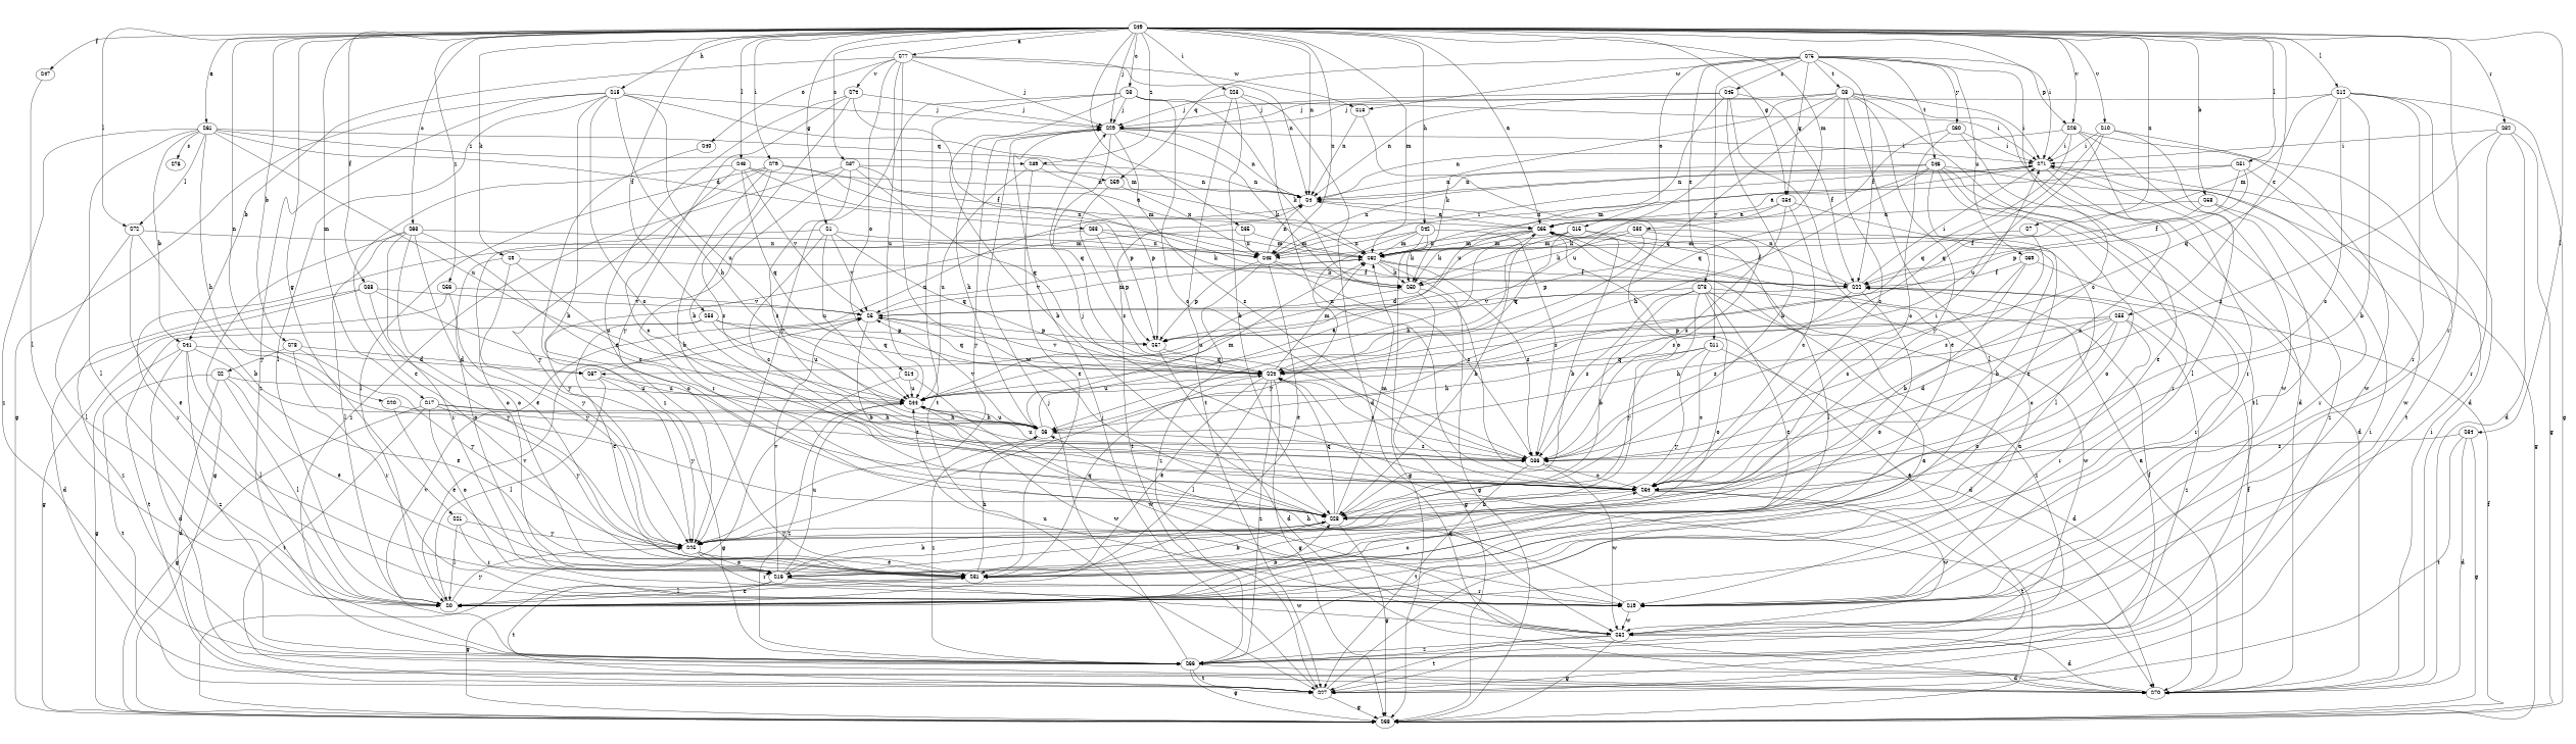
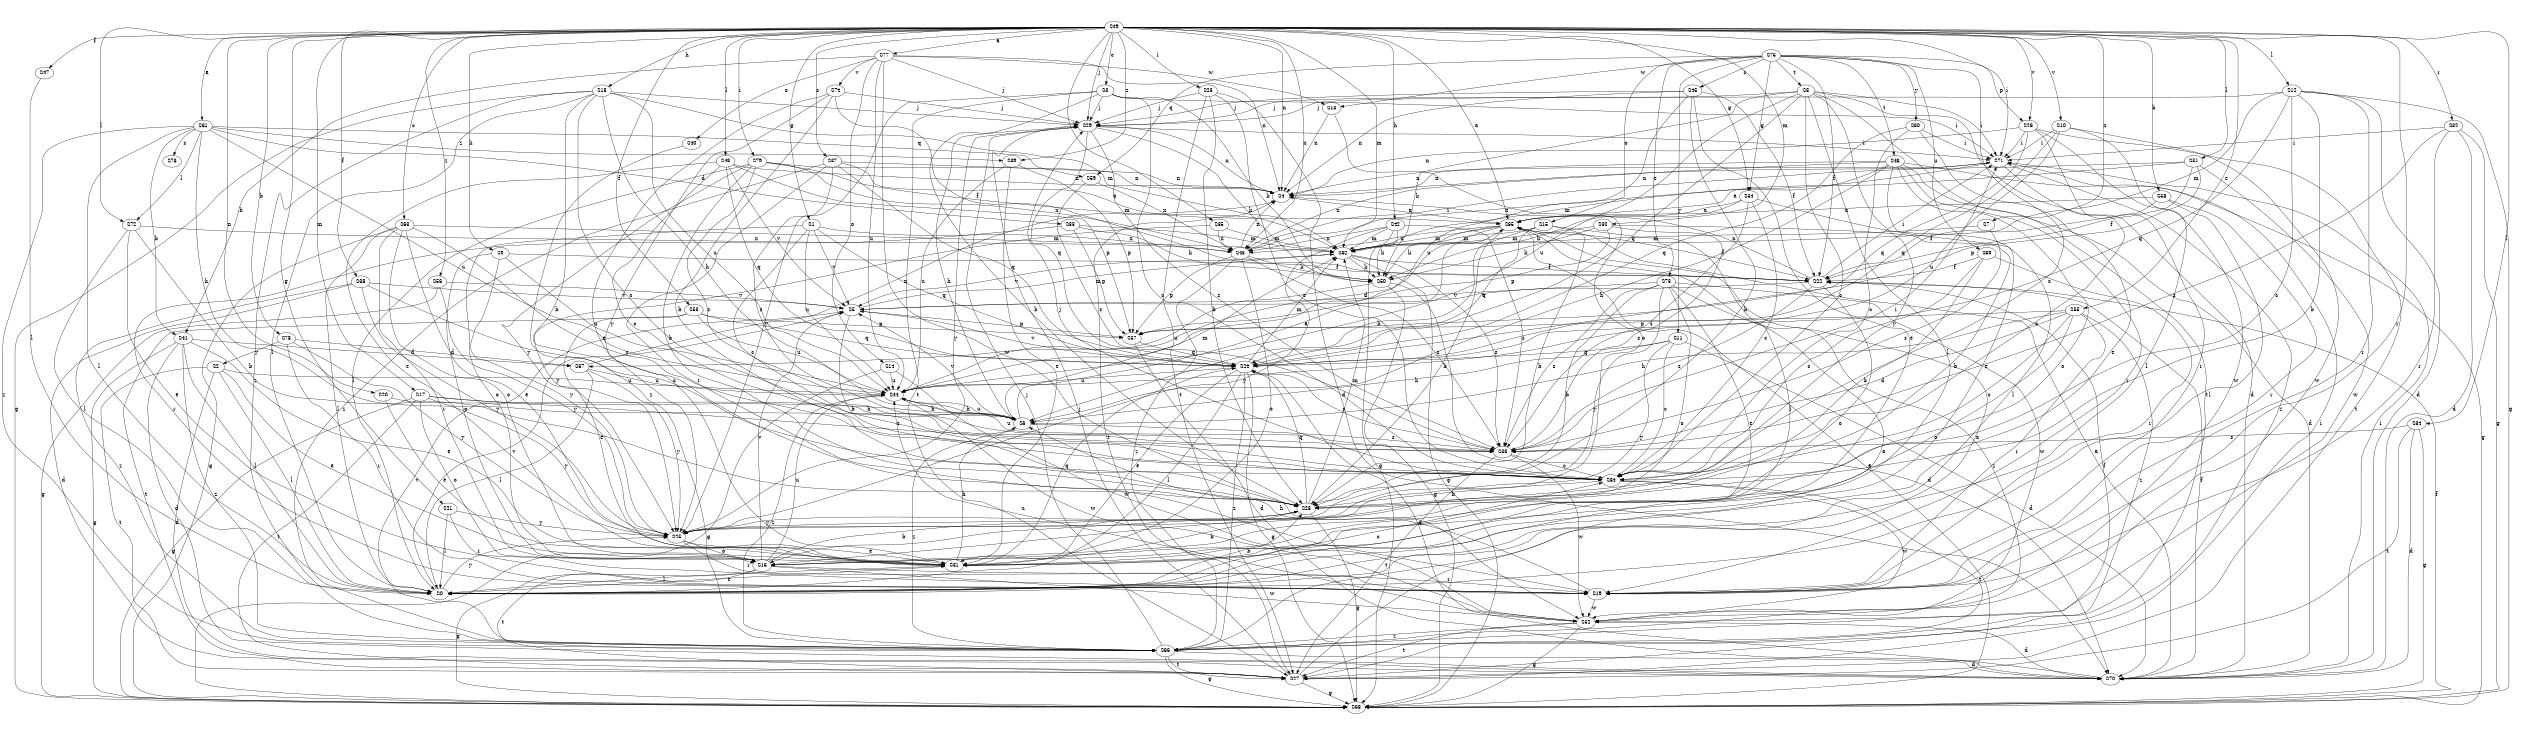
  strict digraph {
    S49
    S77
    S61
    S65
    S78
    S58
    S3
    S37
    S63
    S55
    S47
    S38
    S53
    S21
    S1
    S54
    S18
    S42
    S79
    S23
    S71
    S29
    S9
    S48
    S51
    S35
    S12
    S34
    S72
    S30
    S17
    S62
    S20
    S4
    S26
    S32
    S19
    S10
    S7
    S43
    S56
    S39
    S13
    S41
    S40
    S14
    S44
    S74
    S52
    S59
    S33
    S6
    S0
    S76
    S66
    S22
    S28
    S67
    S50
    S2
    S25
    S64
    S27
    S24
    S36
    S31
    S68
    S16
    S57
    S70
    S5
    S75
    S73
    S15
    S45
    S8
    S46
    S69
    S60
    S11
    S49 -> S77 [label=a]
    S49 -> S61 [label=a]
    S49 -> S65 [label=a]
    S49 -> S78 [label=b]
    S49 -> S58 [label=b]
    S49 -> S3 [label=c]
    S49 -> S37 [label=c]
    S49 -> S63 [label=c]
    S49 -> S55 [label=e]
    S49 -> S47 [label=f]
    S49 -> S38 [label=f]
    S49 -> S53 [label=f]
    S49 -> S21 [label=g]
    S49 -> S1 [label=g]
    S49 -> S54 [label=g]
    S49 -> S18 [label=h]
    S49 -> S42 [label=h]
    S49 -> S79 [label=i]
    S49 -> S23 [label=i]
    S49 -> S71 [label=i]
    S49 -> S29 [label=j]
    S49 -> S9 [label=k]
    S49 -> S48 [label=l]
    S49 -> S51 [label=l]
    S49 -> S35 [label=l]
    S49 -> S12 [label=l]
    S49 -> S34 [label=l]
    S49 -> S72 [label=l]
    S49 -> S30 [label=m]
    S49 -> S17 [label=m]
    S49 -> S62 [label=m]
    S49 -> S20 [label=n]
    S49 -> S4 [label=n]
    S49 -> S26 [label=v]
    S49 -> S32 [label=r]
    S49 -> S19 [label=r]
    S49 -> S10 [label=v]
    S49 -> S7 [label=x]
    S49 -> S43 [label=x]
    S49 -> S56 [label=z]
    S49 -> S39 [label=z]
    S77 -> S29 [label=j]
    S77 -> S4 [label=n]
    S77 -> S13 [label=w]
    S77 -> S41 [label=b]
    S77 -> S40 [label=o]
    S77 -> S14 [label=o]
    S77 -> S44 [label=u]
    S77 -> S74 [label=v]
    S77 -> S52 [label=w]
    S61 -> S72 [label=l]
    S61 -> S39 [label=z]
    S61 -> S41 [label=b]
    S61 -> S44 [label=u]
    S61 -> S59 [label=q]
    S61 -> S33 [label=d]
    S61 -> S6 [label=h]
    S61 -> S0 [label=l]
    S61 -> S76 [label=s]
    S61 -> S66 [label=z]
    S65 -> S62 [label=m]
    S65 -> S43 [label=x]
    S65 -> S22 [label=f]
    S65 -> S28 [label=b]
    S65 -> S67 [label=d]
    S65 -> S50 [label=k]
    S78 -> S19 [label=r]
    S78 -> S67 [label=d]
    S78 -> S2 [label=y]
    S78 -> S25 [label=y]
    S58 -> S65 [label=a]
    S58 -> S19 [label=r]
    S58 -> S0 [label=l]
    S58 -> S22 [label=f]
    S3 -> S71 [label=i]
    S3 -> S29 [label=j]
    S3 -> S28 [label=b]
    S3 -> S50 [label=k]
    S3 -> S25 [label=y]
    S3 -> S64 [label=c]
    S3 -> S27 [label=t]
    S37 -> S65 [label=a]
    S37 -> S4 [label=n]
    S37 -> S19 [label=r]
    S37 -> S66 [label=z]
    S37 -> S24 [label=q]
    S37 -> S36 [label=s]
    S63 -> S62 [label=m]
    S63 -> S19 [label=r]
    S63 -> S0 [label=l]
    S63 -> S64 [label=c]
    S63 -> S31 [label=e]
    S63 -> S68 [label=g]
    S63 -> S16 [label=o]
    S55 -> S19 [label=r]
    S55 -> S6 [label=h]
    S55 -> S66 [label=z]
    S55 -> S64 [label=c]
    S55 -> S36 [label=d]
    S55 -> S16 [label=o]
    S55 -> S57 [label=p]
    S47 -> S0 [label=l]
    S38 -> S66 [label=z]
    S38 -> S25 [label=y]
    S38 -> S64 [label=c]
    S38 -> S70 [label=d]
    S38 -> S5 [label=v]
    S53 -> S44 [label=u]
    S53 -> S27 [label=t]
    S53 -> S24 [label=q]
    S53 -> S31 [label=e]
    S53 -> S57 [label=p]
    S21 -> S19 [label=r]
    S21 -> S0 [label=l]
    S21 -> S25 [label=y]
    S1 -> S43 [label=x]
    S1 -> S44 [label=u]
    S1 -> S64 [label=c]
    S1 -> S24 [label=q]
    S1 -> S16 [label=o]
    S1 -> S5 [label=v]
    S54 -> S65 [label=a]
    S54 -> S0 [label=l]
    S54 -> S50 [label=k]
    S54 -> S64 [label=c]
    S54 -> S36 [label=s]
    S18 -> S29 [label=j]
    S18 -> S62 [label=m]
    S18 -> S44 [label=u]
    S18 -> S6 [label=h]
    S18 -> S0 [label=l]
    S18 -> S66 [label=z]
    S18 -> S28 [label=b]
    S18 -> S64 [label=c]
    S18 -> S68 [label=g]
    S42 -> S62 [label=m]
    S42 -> S43 [label=x]
    S42 -> S50 [label=k]
    S42 -> S25 [label=y]
    S42 -> S36 [label=s]
    S42 -> S68 [label=g]
    S79 -> S62 [label=m]
-   S39 -> S4 [label=n]
+   S79 -> S4 [label=n]
    S79 -> S43 [label=x]
    S79 -> S0 [label=l]
    S79 -> S28 [label=b]
    S79 -> S25 [label=y]
    S79 -> S36 [label=s]
    S23 -> S29 [label=j]
    S23 -> S28 [label=b]
-   S23 -> S64 [label=n]
+   S23 -> S64 [label=c]
    S23 -> S27 [label=t]
    S23 -> S70 [label=d]
    S71 -> S4 [label=n]
    S71 -> S43 [label=x]
    S71 -> S66 [label=z]
    S71 -> S64 [label=c]
    S29 -> S71 [label=i]
    S29 -> S4 [label=n]
    S29 -> S6 [label=h]
    S29 -> S50 [label=k]
    S29 -> S25 [label=y]
    S29 -> S24 [label=q]
    S29 -> S36 [label=s]
    S9 -> S44 [label=u]
    S9 -> S22 [label=f]
    S9 -> S25 [label=y]
    S9 -> S16 [label=o]
    S48 -> S4 [label=n]
    S48 -> S64 [label=c]
    S48 -> S24 [label=q]
    S48 -> S31 [label=e]
    S48 -> S57 [label=p]
    S48 -> S5 [label=v]
    S51 -> S65 [label=a]
    S51 -> S4 [label=n]
    S51 -> S52 [label=w]
    S51 -> S22 [label=f]
    S51 -> S57 [label=p]
    S35 -> S62 [label=m]
    S35 -> S43 [label=x]
    S35 -> S25 [label=y]
    S12 -> S29 [label=j]
    S12 -> S62 [label=m]
    S12 -> S19 [label=r]
    S12 -> S28 [label=b]
    S12 -> S64 [label=c]
    S12 -> S24 [label=q]
    S12 -> S68 [label=g]
    S12 -> S70 [label=d]
    S34 -> S27 [label=t]
    S34 -> S36 [label=s]
    S34 -> S68 [label=g]
    S34 -> S70 [label=d]
    S72 -> S43 [label=x]
    S72 -> S0 [label=l]
    S72 -> S28 [label=b]
    S72 -> S31 [label=e]
    S30 -> S62 [label=m]
    S30 -> S28 [label=b]
    S30 -> S50 [label=k]
    S30 -> S36 [label=s]
    S30 -> S57 [label=p]
    S17 -> S6 [label=h]
    S17 -> S25 [label=y]
    S17 -> S27 [label=t]
    S17 -> S36 [label=s]
    S17 -> S68 [label=g]
    S17 -> S16 [label=o]
    S62 -> S22 [label=f]
    S62 -> S50 [label=k]
    S62 -> S36 [label=s]
    S62 -> S68 [label=g]
    S62 -> S5 [label=v]
    S20 -> S6 [label=h]
    S20 -> S31 [label=e]
    S4 -> S65 [label=a]
    S4 -> S27 [label=t]
    S26 -> S71 [label=i]
    S26 -> S4 [label=n]
    S26 -> S19 [label=r]
    S26 -> S52 [label=w]
    S26 -> S27 [label=t]
    S26 -> S24 [label=q]
    S32 -> S71 [label=i]
    S32 -> S19 [label=r]
    S32 -> S36 [label=s]
    S32 -> S68 [label=g]
    S32 -> S70 [label=d]
    S19 -> S52 [label=w]
    S19 -> S6 [label=h]
    S10 -> S71 [label=i]
    S10 -> S44 [label=u]
    S10 -> S52 [label=w]
    S10 -> S0 [label=l]
    S10 -> S24 [label=q]
    S7 -> S62 [label=m]
    S7 -> S36 [label=s]
    S43 -> S71 [label=i]
    S43 -> S4 [label=n]
    S43 -> S66 [label=z]
    S43 -> S50 [label=k]
    S43 -> S36 [label=s]
    S43 -> S31 [label=e]
    S43 -> S57 [label=p]
    S56 -> S25 [label=y]
    S56 -> S68 [label=g]
    S56 -> S5 [label=v]
    S39 -> S44 [label=u]
    S39 -> S31 [label=e]
    S39 -> S57 [label=p]
    S13 -> S4 [label=n]
    S13 -> S16 [label=o]
    S41 -> S0 [label=l]
    S41 -> S66 [label=z]
    S41 -> S67 [label=d]
    S41 -> S31 [label=e]
    S41 -> S68 [label=g]
    S41 -> S70 [label=d]
    S40 -> S66 [label=z]
    S14 -> S44 [label=u]
    S14 -> S52 [label=w]
    S14 -> S68 [label=g]
    S44 -> S52 [label=w]
    S44 -> S6 [label=h]
    S44 -> S66 [label=z]
    S74 -> S29 [label=j]
    S74 -> S22 [label=f]
    S74 -> S28 [label=b]
    S74 -> S25 [label=y]
    S74 -> S31 [label=e]
    S52 -> S44 [label=u]
    S52 -> S66 [label=z]
    S52 -> S27 [label=t]
    S52 -> S68 [label=g]
    S52 -> S70 [label=d]
    S59 -> S43 [label=x]
    S59 -> S36 [label=s]
    S33 -> S62 [label=m]
    S33 -> S19 [label=r]
    S33 -> S50 [label=k]
    S33 -> S57 [label=p]
    S6 -> S65 [label=a]
    S6 -> S62 [label=m]
    S6 -> S44 [label=u]
    S6 -> S66 [label=z]
    S6 -> S36 [label=s]
    S6 -> S5 [label=v]
    S0 -> S28 [label=b]
    S0 -> S25 [label=y]
    S0 -> S64 [label=c]
    S0 -> S31 [label=e]
    S0 -> S5 [label=v]
    S66 -> S65 [label=a]
    S66 -> S29 [label=j]
    S66 -> S22 [label=f]
    S66 -> S27 [label=t]
    S66 -> S68 [label=g]
    S66 -> S70 [label=d]
    S66 -> S5 [label=v]
    S22 -> S71 [label=i]
    S22 -> S4 [label=n]
    S22 -> S36 [label=s]
    S22 -> S16 [label=o]
    S22 -> S5 [label=v]
    S28 -> S62 [label=m]
    S28 -> S25 [label=y]
    S28 -> S24 [label=q]
    S28 -> S68 [label=g]
    S67 -> S4 [label=n]
    S67 -> S44 [label=u]
    S67 -> S0 [label=l]
    S67 -> S25 [label=y]
    S50 -> S44 [label=u]
    S50 -> S68 [label=g]
    S50 -> S70 [label=d]
    S2 -> S44 [label=u]
    S2 -> S0 [label=l]
    S2 -> S27 [label=t]
    S2 -> S31 [label=e]
    S2 -> S70 [label=d]
    S25 -> S19 [label=r]
    S25 -> S31 [label=e]
    S25 -> S16 [label=o]
    S64 -> S29 [label=j]
    S64 -> S52 [label=w]
    S64 -> S28 [label=b]
    S64 -> S27 [label=t]
    S27 -> S65 [label=a]
    S27 -> S71 [label=i]
    S27 -> S29 [label=j]
    S27 -> S68 [label=g]
    S24 -> S62 [label=m]
    S24 -> S44 [label=u]
    S24 -> S0 [label=l]
    S24 -> S66 [label=z]
    S24 -> S36 [label=s]
    S24 -> S31 [label=e]
    S24 -> S68 [label=g]
    S24 -> S5 [label=v]
    S36 -> S71 [label=i]
    S36 -> S44 [label=u]
    S36 -> S52 [label=w]
    S36 -> S64 [label=c]
    S36 -> S27 [label=t]
    S31 -> S6 [label=h]
    S31 -> S0 [label=l]
    S31 -> S28 [label=b]
    S31 -> S24 [label=q]
    S68 -> S65 [label=a]
    S68 -> S22 [label=f]
    S16 -> S19 [label=r]
    S16 -> S44 [label=u]
    S16 -> S52 [label=w]
    S16 -> S28 [label=b]
    S16 -> S27 [label=t]
    S16 -> S68 [label=g]
    S16 -> S5 [label=v]
    S57 -> S24 [label=q]
    S57 -> S70 [label=d]
    S70 -> S65 [label=a]
    S70 -> S71 [label=i]
    S70 -> S22 [label=f]
    S70 -> S24 [label=q]
    S5 -> S62 [label=m]
    S5 -> S28 [label=b]
-   S5 -> S24 [label=q]
    S5 -> S57 [label=p]
    S75 -> S54 [label=g]
    S75 -> S26 [label=p]
    S75 -> S13 [label=w]
    S75 -> S59 [label=q]
    S75 -> S22 [label=f]
    S75 -> S64 [label=c]
    S75 -> S73 [label=e]
    S75 -> S15 [label=o]
    S75 -> S45 [label=s]
    S75 -> S8 [label=t]
    S75 -> S46 [label=t]
    S75 -> S69 [label=u]
    S75 -> S60 [label=y]
    S75 -> S11 [label=y]
    S73 -> S52 [label=w]
    S73 -> S66 [label=z]
    S73 -> S28 [label=b]
    S73 -> S25 [label=y]
    S73 -> S36 [label=s]
    S73 -> S31 [label=e]
    S73 -> S16 [label=o]
    S73 -> S5 [label=v]
    S15 -> S62 [label=m]
    S15 -> S6 [label=h]
    S15 -> S0 [label=l]
    S15 -> S28 [label=b]
    S15 -> S24 [label=q]
    S45 -> S29 [label=j]
    S45 -> S4 [label=n]
    S45 -> S44 [label=u]
    S45 -> S22 [label=f]
    S45 -> S28 [label=b]
    S45 -> S31 [label=e]
    S8 -> S71 [label=i]
    S8 -> S29 [label=j]
    S8 -> S44 [label=u]
    S8 -> S0 [label=l]
    S8 -> S50 [label=k]
    S8 -> S25 [label=y]
    S8 -> S64 [label=c]
    S8 -> S27 [label=t]
    S8 -> S24 [label=q]
    S8 -> S70 [label=d]
    S46 -> S62 [label=m]
    S46 -> S4 [label=n]
    S46 -> S19 [label=r]
    S46 -> S43 [label=x]
    S46 -> S6 [label=h]
    S46 -> S31 [label=e]
    S46 -> S68 [label=g]
    S46 -> S16 [label=o]
    S46 -> S70 [label=d]
    S69 -> S19 [label=r]
    S69 -> S22 [label=f]
    S69 -> S28 [label=b]
    S69 -> S64 [label=c]
    S60 -> S71 [label=i]
    S60 -> S64 [label=c]
    S60 -> S24 [label=q]
    S60 -> S31 [label=e]
    S11 -> S6 [label=h]
    S11 -> S25 [label=y]
    S11 -> S64 [label=c]
    S11 -> S24 [label=q]
    S11 -> S70 [label=d]
  }
